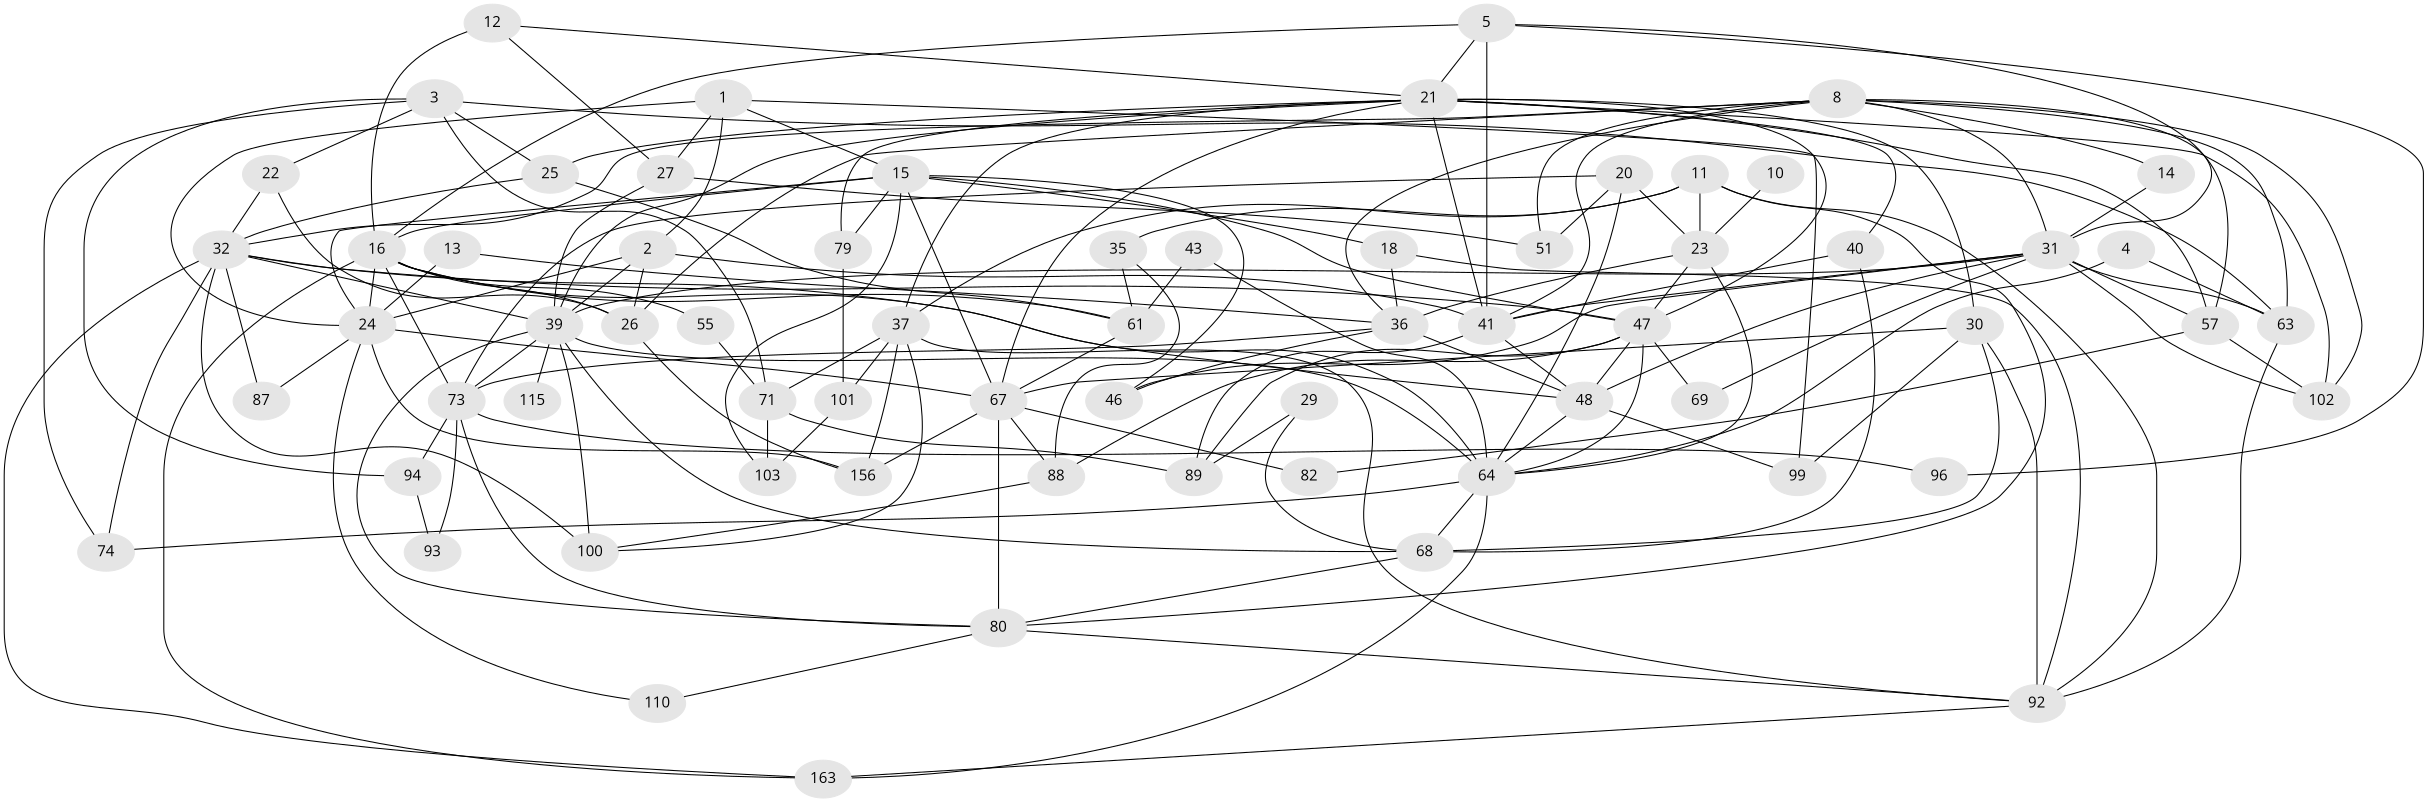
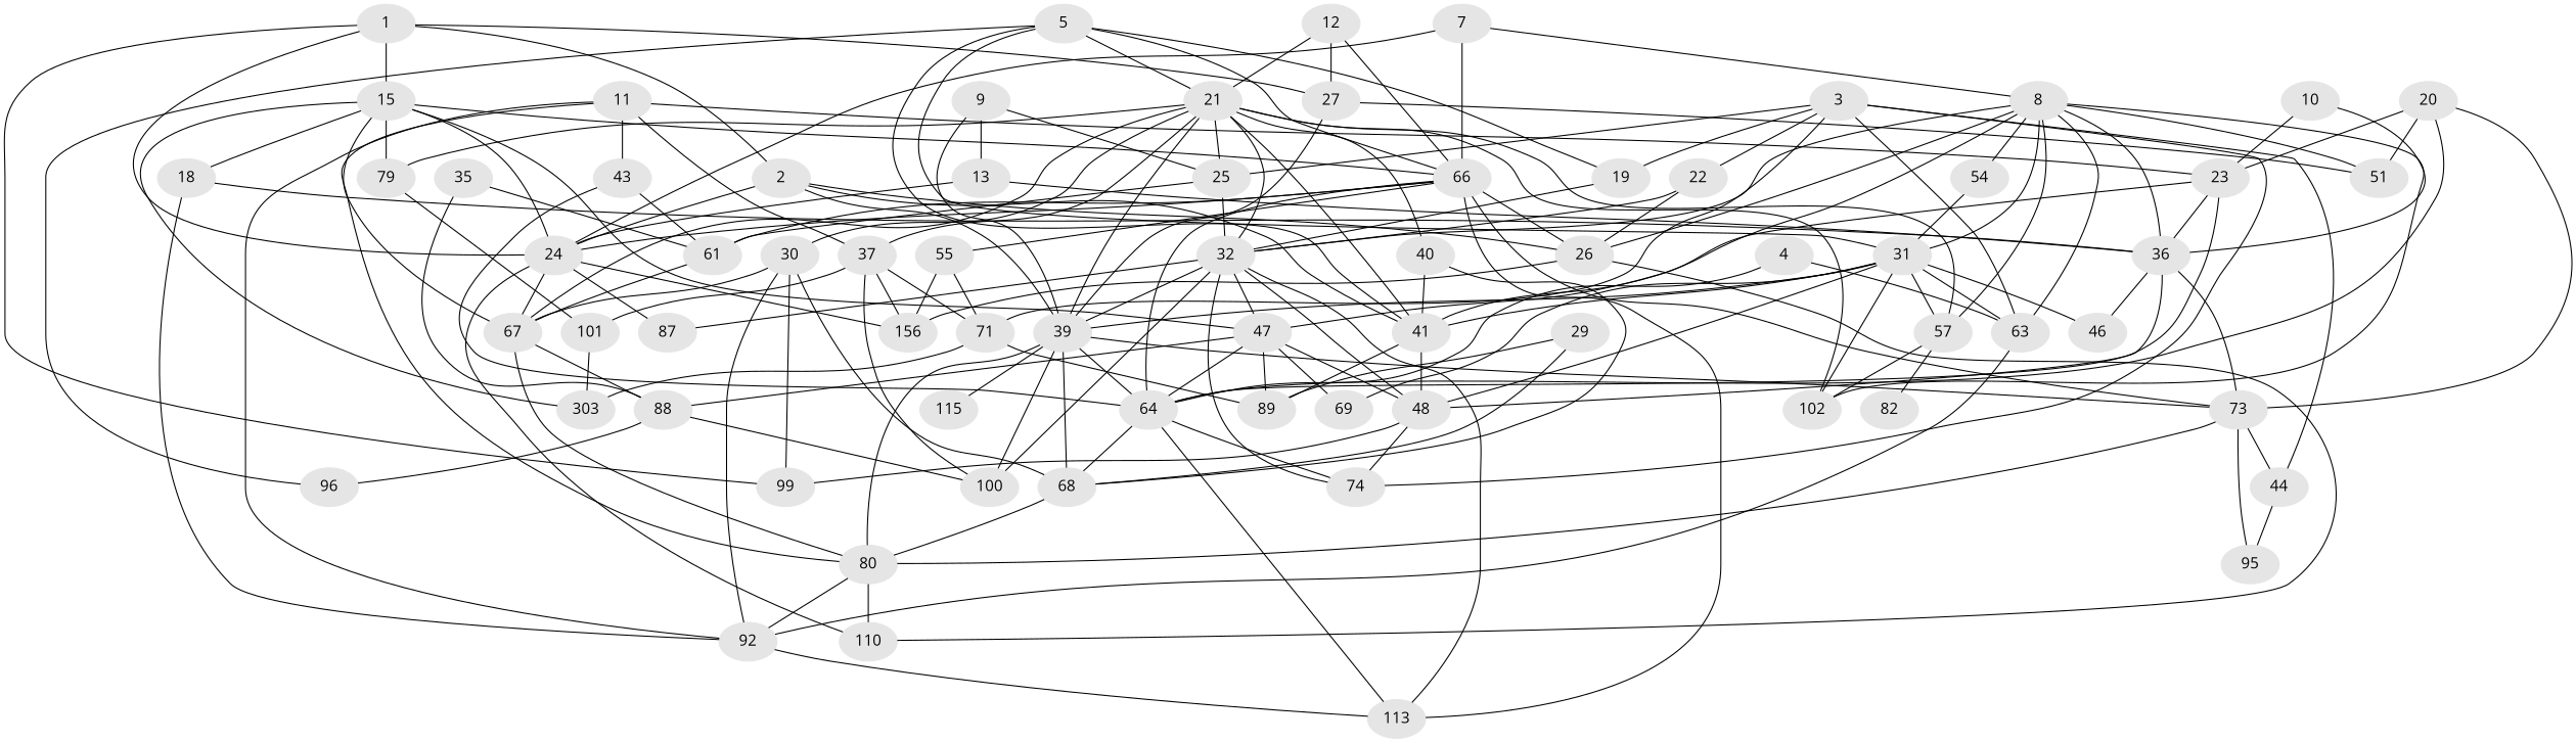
  graph {
    fontname="Open Sans"
    node [color=gray90 fontname="Open Sans" style=filled]
    edge [fontname="Open Sans"]
    1 [super="+6"]
    2 [super="+108"]
    15 [super="+59"]
    24 [super="+86"]
    27
    99
    26 [super="+117"]
    41 [super="+76"]
    39 [super="+45+97"]
-   16 [super="+17"]
+   16 [super="+17" label=66]
    18
    46
    47 [super="+78+52"]
    67 [super="+109"]
    79
-   103
+   103 [label=303]
    87
    n18 [label=156]
    110
    51
    89
    48 [super="+50"]
-   94
-   95 [label=93]
+   94 [label=44]
+   95
    3 [super="+38"]
+   19
    22
    25 [super="+49"]
    63 [super="+90"]
    71 [super="+85"]
    74
    32 [super="+33+54"]
    61
    92 [super="+111"]
    4
    64 [super="+91+77"]
-   113 [label=163]
+   113
    68 [super="+93"]
    5 [super="+42"]
    21 [super="+104+84+56+72"]
    31 [super="+70+34"]
    96
    55 [super="+60"]
    73 [super="+114"]
    57 [super="+98"]
    102
    37 [super="+75"]
    30
    40
    69
    8 [super="+66+81"]
-   14
+   14 [label=54]
    36 [super="+62"]
+   7
    100
    82
+   9 [super="+112"]
    13
    80 [super="+116"]
    115
    10
    23
    11 [super="+53"]
    35
    88
    101
    12
    20 [super="+44"]
    29
    43
    1 -- 2
    1 -- 15
    1 -- 24
    1 -- 27
    1 -- 99
    2 -- 24
    2 -- 26
    2 -- 41
    2 -- 39
    15 -- 24
    15 -- 16
    15 -- 18
-   15 -- 46
    15 -- 47
    15 -- 67
    15 -- 79
    15 -- 103
    24 -- 67
    24 -- 87
    24 -- n18
    24 -- 110
    27 -- 39
    27 -- 51
    26 -- n18
+   26 -- 110
    41 -- 89
    41 -- 48
    39 -- 64
    39 -- 68 [weight=2]
    39 -- 73
    39 -- 100 [weight=2]
    39 -- 80
    39 -- 115
    16 -- 24 [weight=2]
    16 -- 26
    16 -- 61
    16 -- 64
    16 -- 113
    16 -- 55
    16 -- 73
    18 -- 92
    18 -- 36
    47 -- 89
    47 -- 48
    47 -- 64
    47 -- 69
    47 -- 88
-   67 -- 82
    67 -- 80
    67 -- 88
    79 -- 101
    48 -- 99
-   48 -- 64
+   48 -- 74
    94 -- 95
    3 -- 94
+   3 -- 19
    3 -- 22
    3 -- 25
    3 -- 63
    3 -- 71 [weight=2]
    3 -- 74
+   19 -- 32
    22 -- 26
    22 -- 32 [weight=2]
    25 -- 32
    25 -- 61
    63 -- 92
    71 -- 103
    71 -- 89 [weight=2]
    32 -- 39
    32 -- 47
    32 -- 87
    32 -- 48
    32 -- 74
    32 -- 113
    32 -- 100
    61 -- 67
    92 -- 113
    4 -- 63
    4 -- 64
    64 -- 74
    64 -- 113
    64 -- 68
    68 -- 80
    5 -- 41
    5 -- 16
+   5 -- 19
    5 -- 21
    5 -- 31
    5 -- 96
    21 -- 41
    21 -- 39
-   21 -- 47
+   21 -- 32
    21 -- 67
    21 -- 79
    21 -- 25
    21 -- 57
    21 -- 102
    21 -- 37
    21 -- 30
    21 -- 40
    31 -- 41
    31 -- 39
    31 -- 46
    31 -- 48
    31 -- 63
    31 -- 57
    31 -- 102
    31 -- 69
-   67 -- n18
+   55 -- n18
    55 -- 71
    73 -- 94
    73 -- 95
-   73 -- 96
+   88 -- 96
    73 -- 80
    57 -- 102
    57 -- 82
    37 -- n18
    37 -- 71
-   37 -- 92
    37 -- 100
    37 -- 101
    30 -- 99
    30 -- 67
    30 -- 92
    30 -- 68
    40 -- 41
    40 -- 68
    8 -- 26
    8 -- 41
    8 -- 51
    8 -- 63
    8 -- 32
    8 -- 31
    8 -- 57
    8 -- 102
    8 -- 14
    8 -- 36
    14 -- 31
    36 -- 46
    36 -- 48
    36 -- 73
+   7 -- 24
+   7 -- 16
+   7 -- 8
+   9 -- 39
+   9 -- 25
+   9 -- 13
    13 -- 24
    13 -- 36
    80 -- 110
    80 -- 92
+   10 -- 36
    10 -- 23
    23 -- 47
    23 -- 64
    23 -- 36
    11 -- 92
    11 -- 37
    11 -- 80
    11 -- 23
-   11 -- 35
+   11 -- 43
    35 -- 61
    35 -- 88
    88 -- 100
    101 -- 103
    12 -- 27
    12 -- 16
    12 -- 21
    20 -- 51
    20 -- 64
    20 -- 73
    20 -- 23
    29 -- 89
    29 -- 68
    43 -- 61
    43 -- 64
  }
